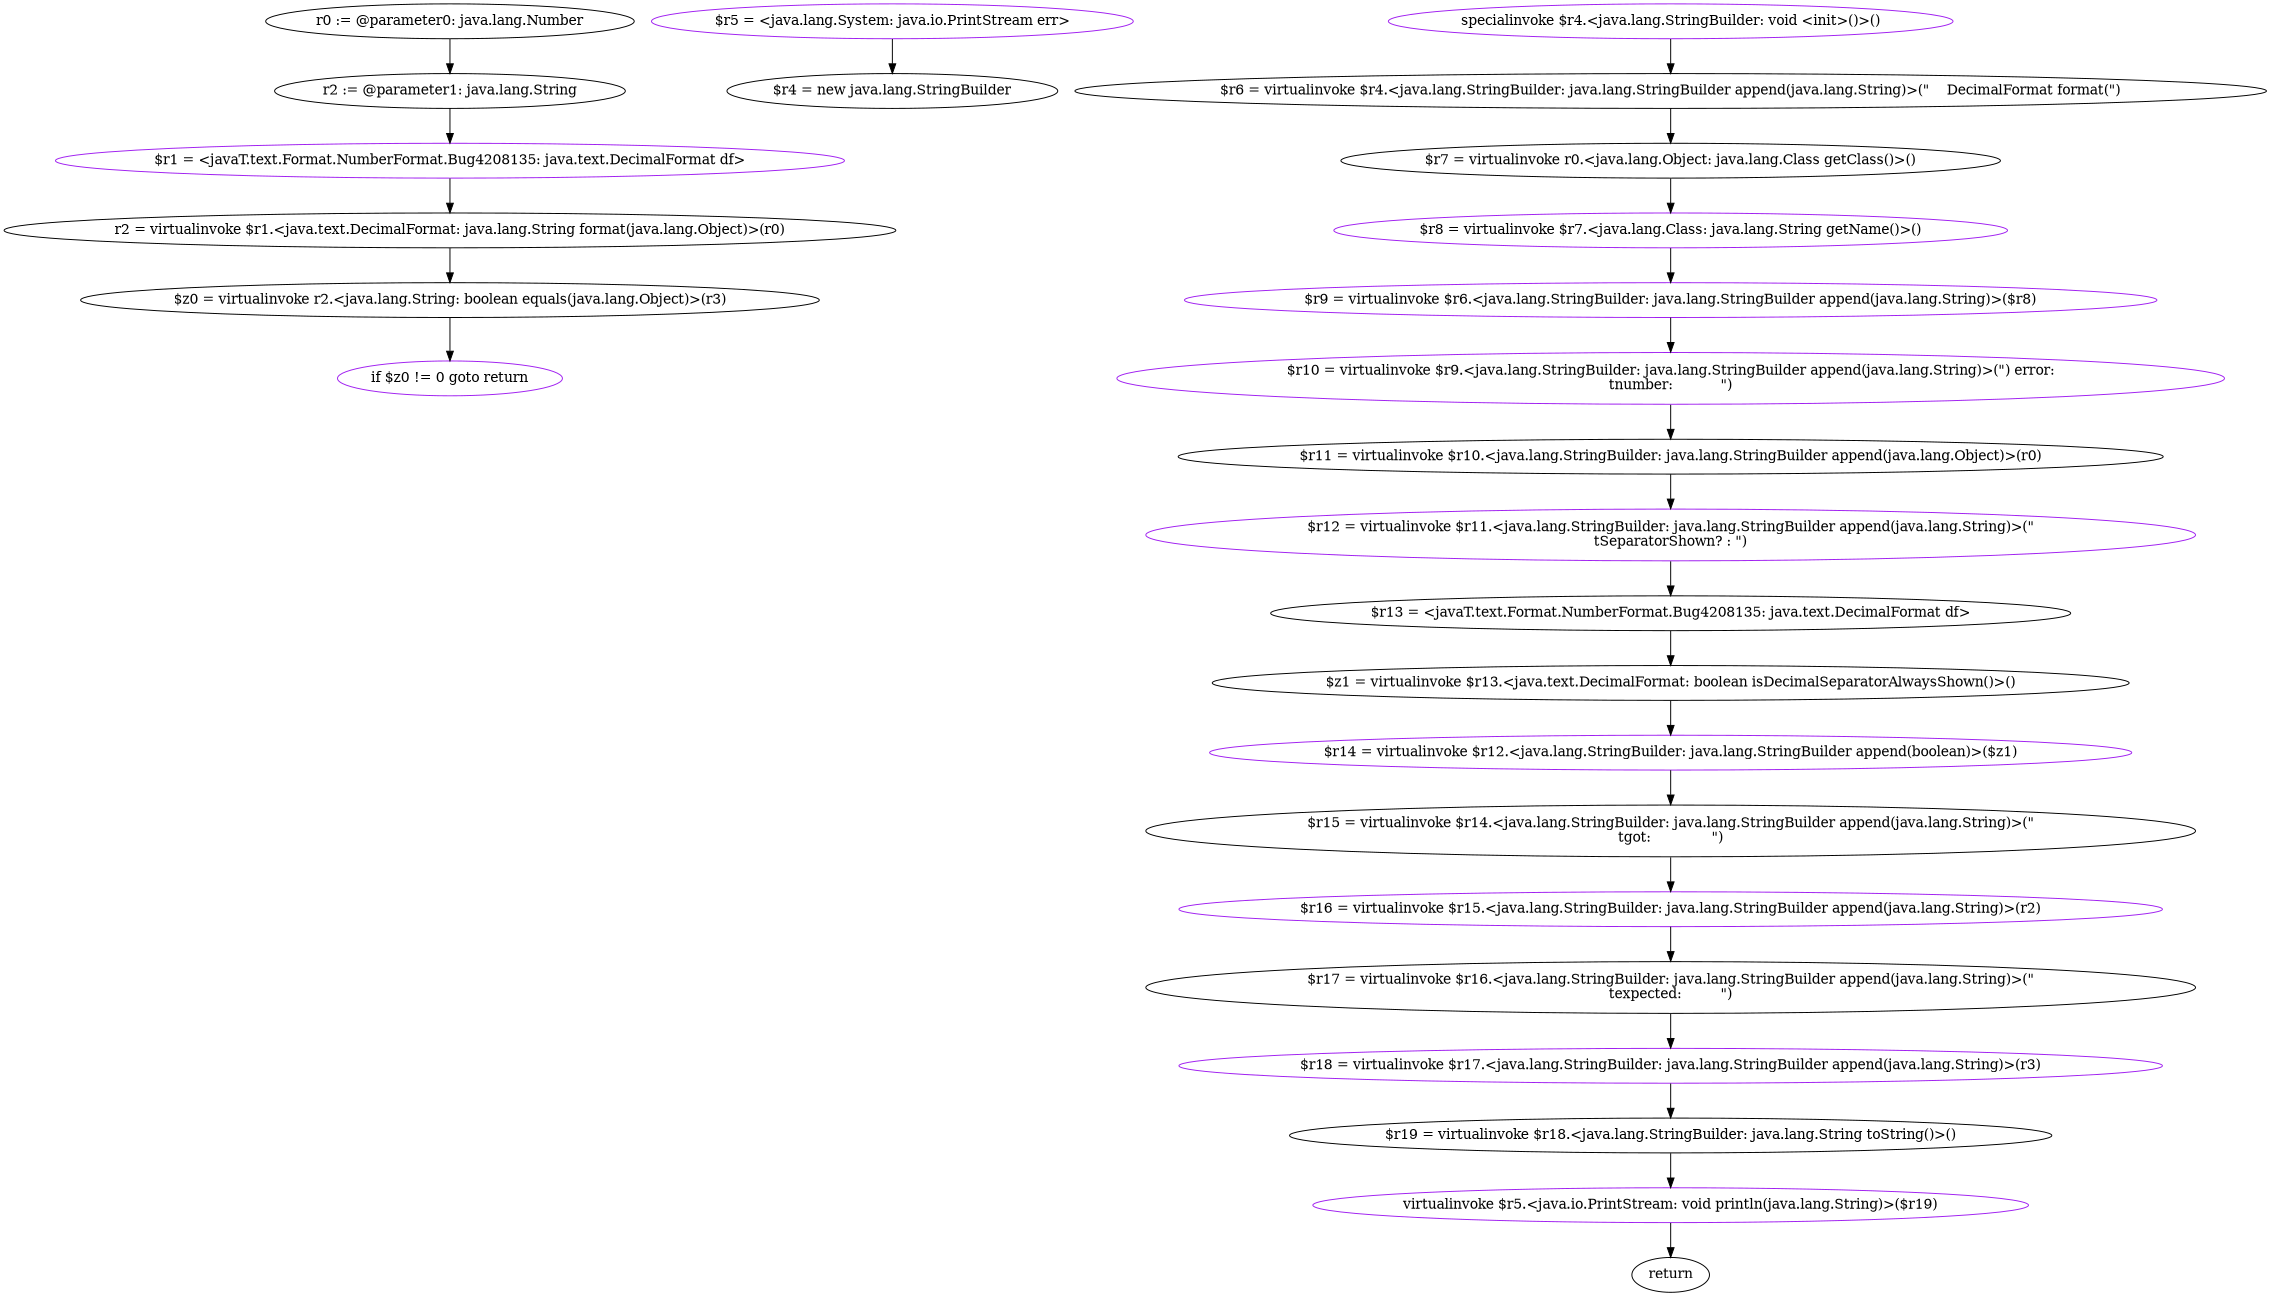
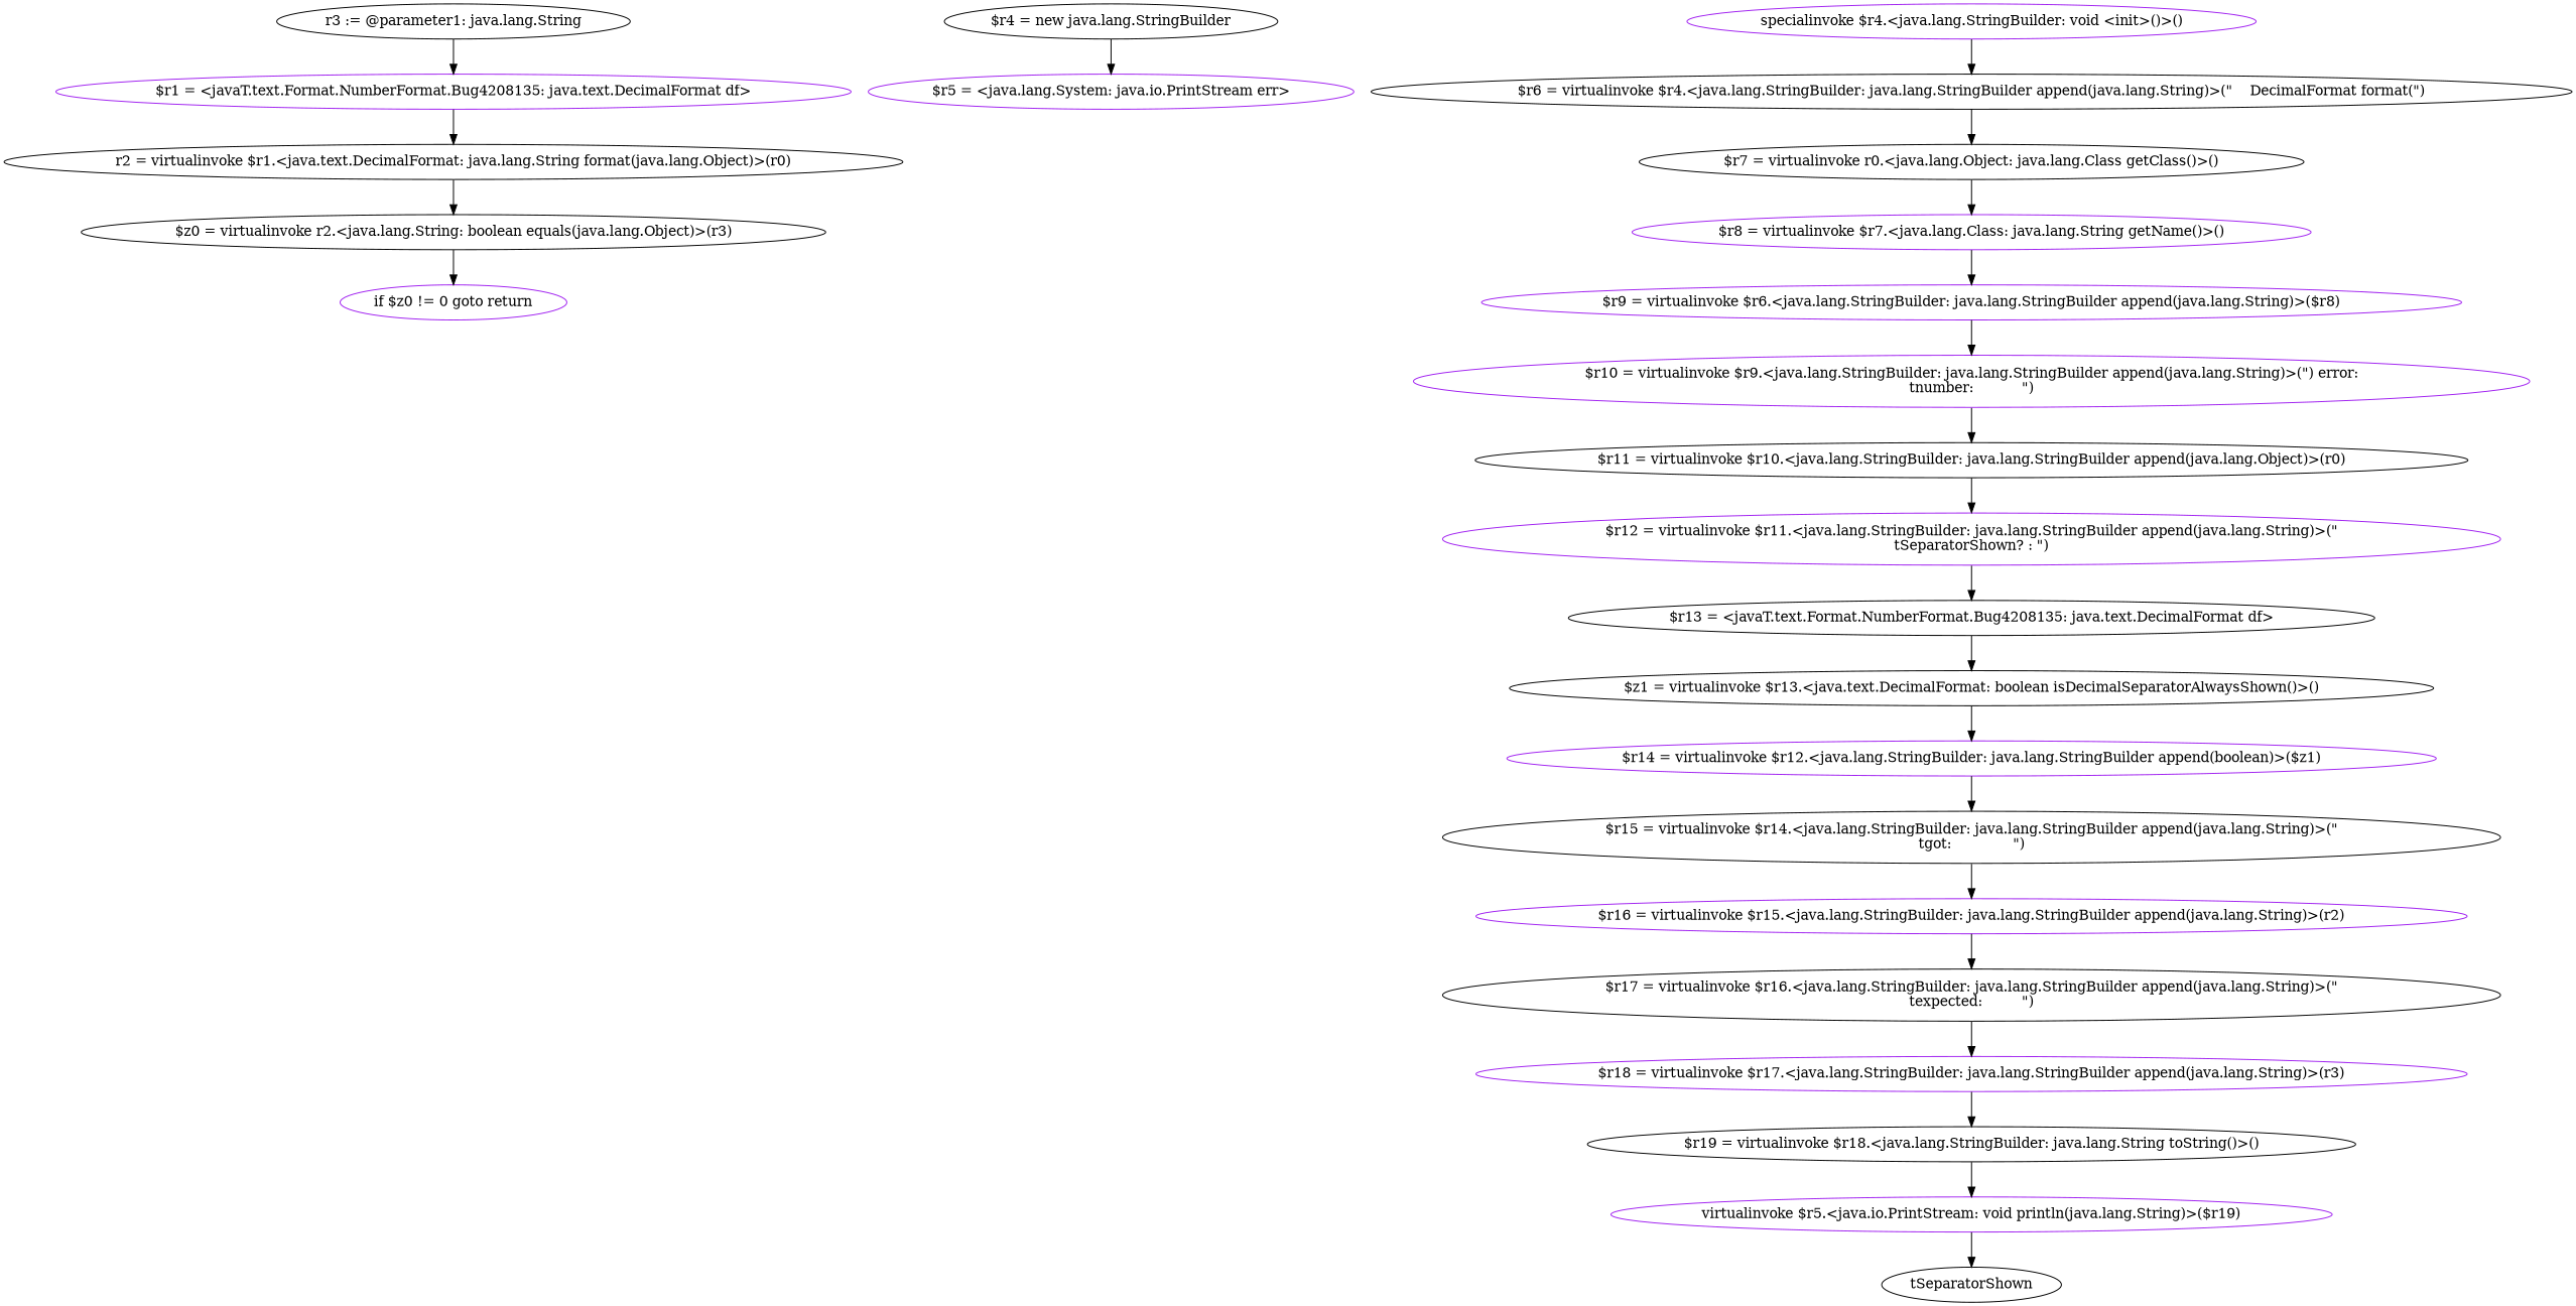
  digraph {
    node [color=black]
-   "r0 := @parameter0: java.lang.Number"
-   "r3 := @parameter1: java.lang.String" [label="r2 := @parameter1: java.lang.String"]
+   "r3 := @parameter1: java.lang.String"
    "$r1 = <javaT.text.Format.NumberFormat.Bug4208135: java.text.DecimalFormat df>" [color=purple]
    "r2 = virtualinvoke $r1.<java.text.DecimalFormat: java.lang.String format(java.lang.Object)>(r0)"
    "$z0 = virtualinvoke r2.<java.lang.String: boolean equals(java.lang.Object)>(r3)"
    "if $z0 != 0 goto return" [color=purple]
    "$r5 = <java.lang.System: java.io.PrintStream err>" [color=purple]
    "$r4 = new java.lang.StringBuilder"
    "specialinvoke $r4.<java.lang.StringBuilder: void <init>()>()" [color=purple]
    "$r6 = virtualinvoke $r4.<java.lang.StringBuilder: java.lang.StringBuilder append(java.lang.String)>(\"    DecimalFormat format(\")"
    "$r7 = virtualinvoke r0.<java.lang.Object: java.lang.Class getClass()>()"
    "$r8 = virtualinvoke $r7.<java.lang.Class: java.lang.String getName()>()" [color=purple]
    "$r9 = virtualinvoke $r6.<java.lang.StringBuilder: java.lang.StringBuilder append(java.lang.String)>($r8)" [color=purple]
    "$r10 = virtualinvoke $r9.<java.lang.StringBuilder: java.lang.StringBuilder append(java.lang.String)>(\") error:\n\tnumber:           \")" [color=purple]
    "$r11 = virtualinvoke $r10.<java.lang.StringBuilder: java.lang.StringBuilder append(java.lang.Object)>(r0)"
    "$r12 = virtualinvoke $r11.<java.lang.StringBuilder: java.lang.StringBuilder append(java.lang.String)>(\"\n\tSeparatorShown? : \")" [color=purple]
    "$r13 = <javaT.text.Format.NumberFormat.Bug4208135: java.text.DecimalFormat df>"
    "$z1 = virtualinvoke $r13.<java.text.DecimalFormat: boolean isDecimalSeparatorAlwaysShown()>()"
    "$r14 = virtualinvoke $r12.<java.lang.StringBuilder: java.lang.StringBuilder append(boolean)>($z1)" [color=purple]
    "$r15 = virtualinvoke $r14.<java.lang.StringBuilder: java.lang.StringBuilder append(java.lang.String)>(\"\n\tgot:              \")"
    "$r16 = virtualinvoke $r15.<java.lang.StringBuilder: java.lang.StringBuilder append(java.lang.String)>(r2)" [color=purple]
    "$r17 = virtualinvoke $r16.<java.lang.StringBuilder: java.lang.StringBuilder append(java.lang.String)>(\"\n\texpected:         \")"
    "$r18 = virtualinvoke $r17.<java.lang.StringBuilder: java.lang.StringBuilder append(java.lang.String)>(r3)" [color=purple]
    "$r19 = virtualinvoke $r18.<java.lang.StringBuilder: java.lang.String toString()>()"
    "virtualinvoke $r5.<java.io.PrintStream: void println(java.lang.String)>($r19)" [color=purple]
-   return
-   "r0 := @parameter0: java.lang.Number" -> "r3 := @parameter1: java.lang.String"
+   return [label=tSeparatorShown]
    "r3 := @parameter1: java.lang.String" -> "$r1 = <javaT.text.Format.NumberFormat.Bug4208135: java.text.DecimalFormat df>"
    "$r1 = <javaT.text.Format.NumberFormat.Bug4208135: java.text.DecimalFormat df>" -> "r2 = virtualinvoke $r1.<java.text.DecimalFormat: java.lang.String format(java.lang.Object)>(r0)"
    "r2 = virtualinvoke $r1.<java.text.DecimalFormat: java.lang.String format(java.lang.Object)>(r0)" -> "$z0 = virtualinvoke r2.<java.lang.String: boolean equals(java.lang.Object)>(r3)"
    "$z0 = virtualinvoke r2.<java.lang.String: boolean equals(java.lang.Object)>(r3)" -> "if $z0 != 0 goto return"
-   "$r5 = <java.lang.System: java.io.PrintStream err>" -> "$r4 = new java.lang.StringBuilder"
+   "$r4 = new java.lang.StringBuilder" -> "$r5 = <java.lang.System: java.io.PrintStream err>"
    "specialinvoke $r4.<java.lang.StringBuilder: void <init>()>()" -> "$r6 = virtualinvoke $r4.<java.lang.StringBuilder: java.lang.StringBuilder append(java.lang.String)>(\"    DecimalFormat format(\")"
    "$r6 = virtualinvoke $r4.<java.lang.StringBuilder: java.lang.StringBuilder append(java.lang.String)>(\"    DecimalFormat format(\")" -> "$r7 = virtualinvoke r0.<java.lang.Object: java.lang.Class getClass()>()"
    "$r7 = virtualinvoke r0.<java.lang.Object: java.lang.Class getClass()>()" -> "$r8 = virtualinvoke $r7.<java.lang.Class: java.lang.String getName()>()"
    "$r8 = virtualinvoke $r7.<java.lang.Class: java.lang.String getName()>()" -> "$r9 = virtualinvoke $r6.<java.lang.StringBuilder: java.lang.StringBuilder append(java.lang.String)>($r8)"
    "$r9 = virtualinvoke $r6.<java.lang.StringBuilder: java.lang.StringBuilder append(java.lang.String)>($r8)" -> "$r10 = virtualinvoke $r9.<java.lang.StringBuilder: java.lang.StringBuilder append(java.lang.String)>(\") error:\n\tnumber:           \")"
    "$r10 = virtualinvoke $r9.<java.lang.StringBuilder: java.lang.StringBuilder append(java.lang.String)>(\") error:\n\tnumber:           \")" -> "$r11 = virtualinvoke $r10.<java.lang.StringBuilder: java.lang.StringBuilder append(java.lang.Object)>(r0)"
    "$r11 = virtualinvoke $r10.<java.lang.StringBuilder: java.lang.StringBuilder append(java.lang.Object)>(r0)" -> "$r12 = virtualinvoke $r11.<java.lang.StringBuilder: java.lang.StringBuilder append(java.lang.String)>(\"\n\tSeparatorShown? : \")"
    "$r12 = virtualinvoke $r11.<java.lang.StringBuilder: java.lang.StringBuilder append(java.lang.String)>(\"\n\tSeparatorShown? : \")" -> "$r13 = <javaT.text.Format.NumberFormat.Bug4208135: java.text.DecimalFormat df>"
    "$r13 = <javaT.text.Format.NumberFormat.Bug4208135: java.text.DecimalFormat df>" -> "$z1 = virtualinvoke $r13.<java.text.DecimalFormat: boolean isDecimalSeparatorAlwaysShown()>()"
    "$z1 = virtualinvoke $r13.<java.text.DecimalFormat: boolean isDecimalSeparatorAlwaysShown()>()" -> "$r14 = virtualinvoke $r12.<java.lang.StringBuilder: java.lang.StringBuilder append(boolean)>($z1)"
    "$r14 = virtualinvoke $r12.<java.lang.StringBuilder: java.lang.StringBuilder append(boolean)>($z1)" -> "$r15 = virtualinvoke $r14.<java.lang.StringBuilder: java.lang.StringBuilder append(java.lang.String)>(\"\n\tgot:              \")"
    "$r15 = virtualinvoke $r14.<java.lang.StringBuilder: java.lang.StringBuilder append(java.lang.String)>(\"\n\tgot:              \")" -> "$r16 = virtualinvoke $r15.<java.lang.StringBuilder: java.lang.StringBuilder append(java.lang.String)>(r2)"
    "$r16 = virtualinvoke $r15.<java.lang.StringBuilder: java.lang.StringBuilder append(java.lang.String)>(r2)" -> "$r17 = virtualinvoke $r16.<java.lang.StringBuilder: java.lang.StringBuilder append(java.lang.String)>(\"\n\texpected:         \")"
    "$r17 = virtualinvoke $r16.<java.lang.StringBuilder: java.lang.StringBuilder append(java.lang.String)>(\"\n\texpected:         \")" -> "$r18 = virtualinvoke $r17.<java.lang.StringBuilder: java.lang.StringBuilder append(java.lang.String)>(r3)"
    "$r18 = virtualinvoke $r17.<java.lang.StringBuilder: java.lang.StringBuilder append(java.lang.String)>(r3)" -> "$r19 = virtualinvoke $r18.<java.lang.StringBuilder: java.lang.String toString()>()"
    "$r19 = virtualinvoke $r18.<java.lang.StringBuilder: java.lang.String toString()>()" -> "virtualinvoke $r5.<java.io.PrintStream: void println(java.lang.String)>($r19)"
    "virtualinvoke $r5.<java.io.PrintStream: void println(java.lang.String)>($r19)" -> return
  }
